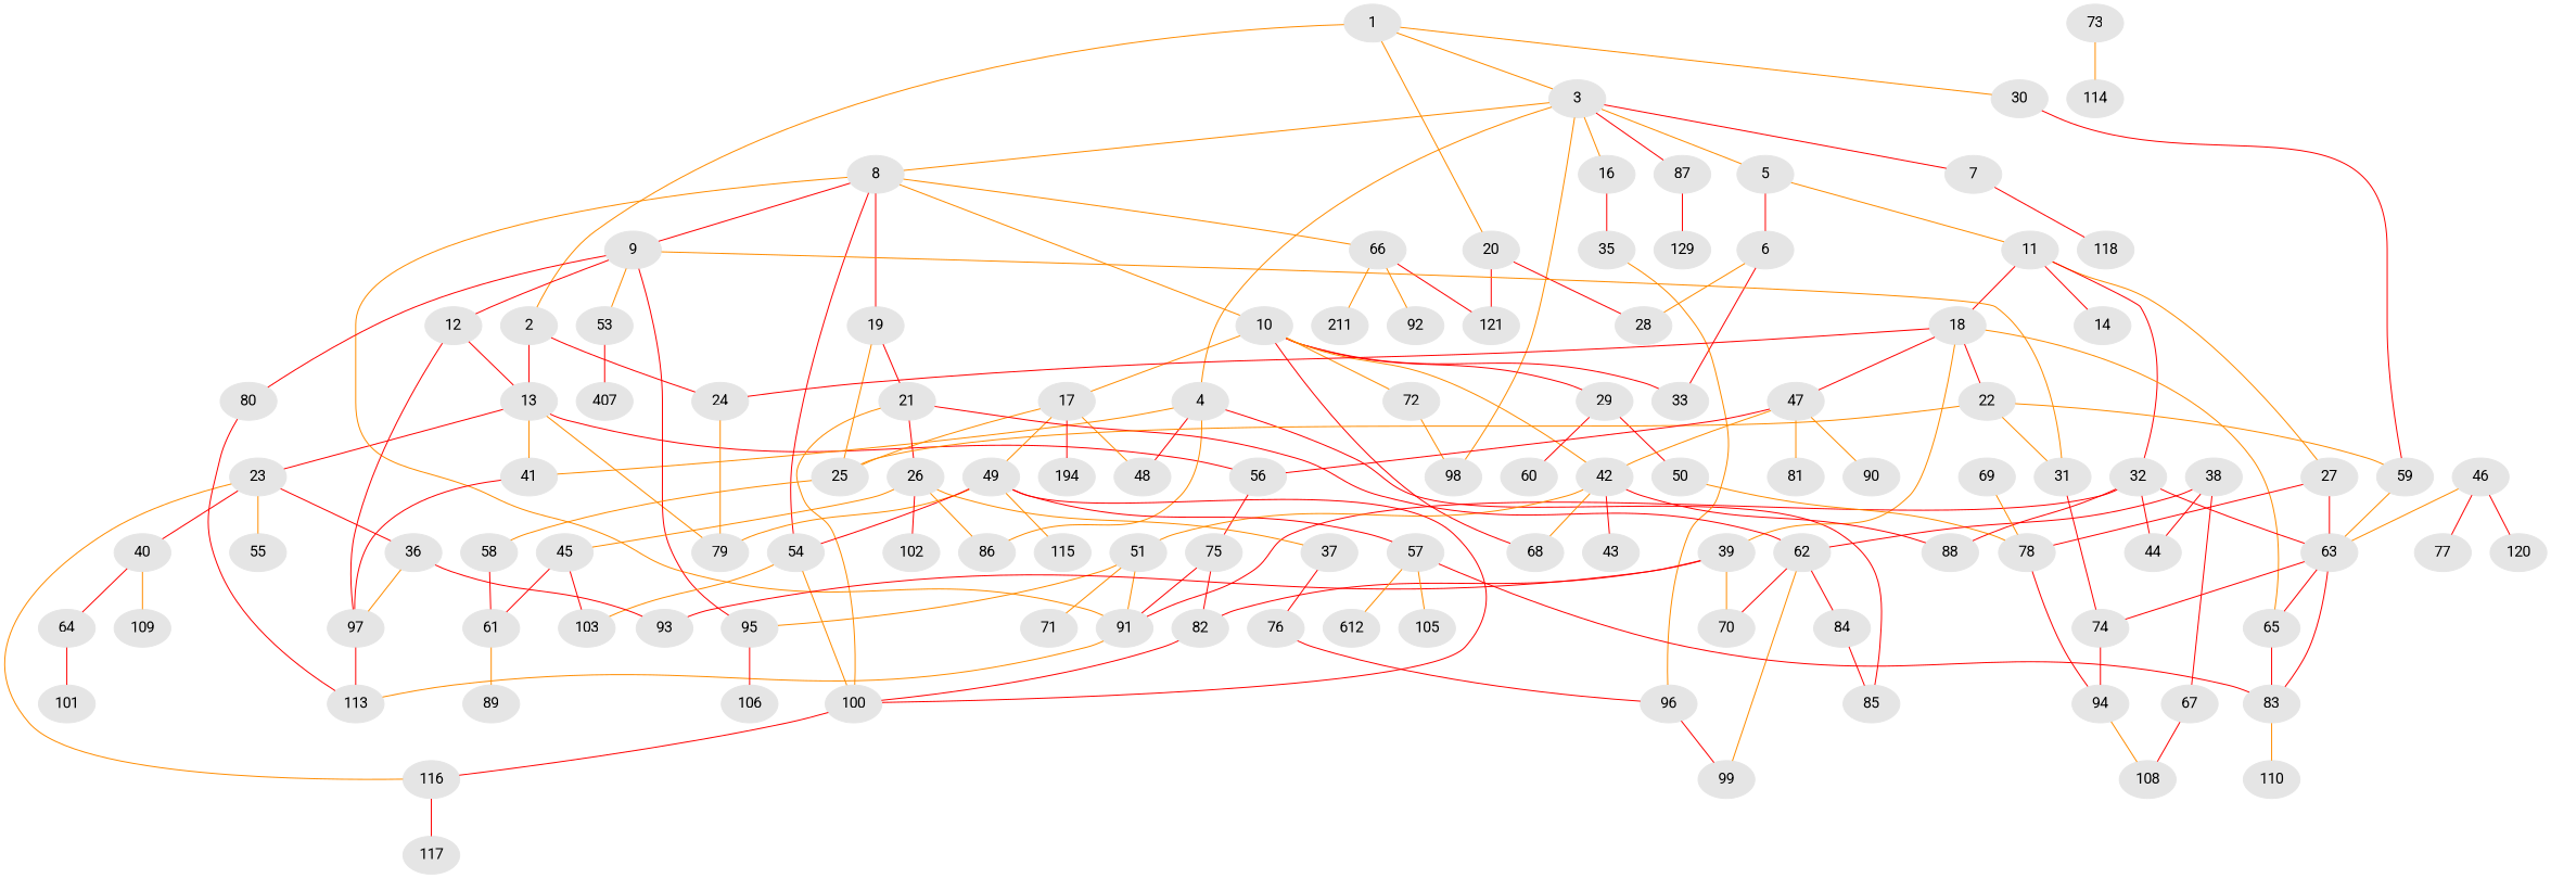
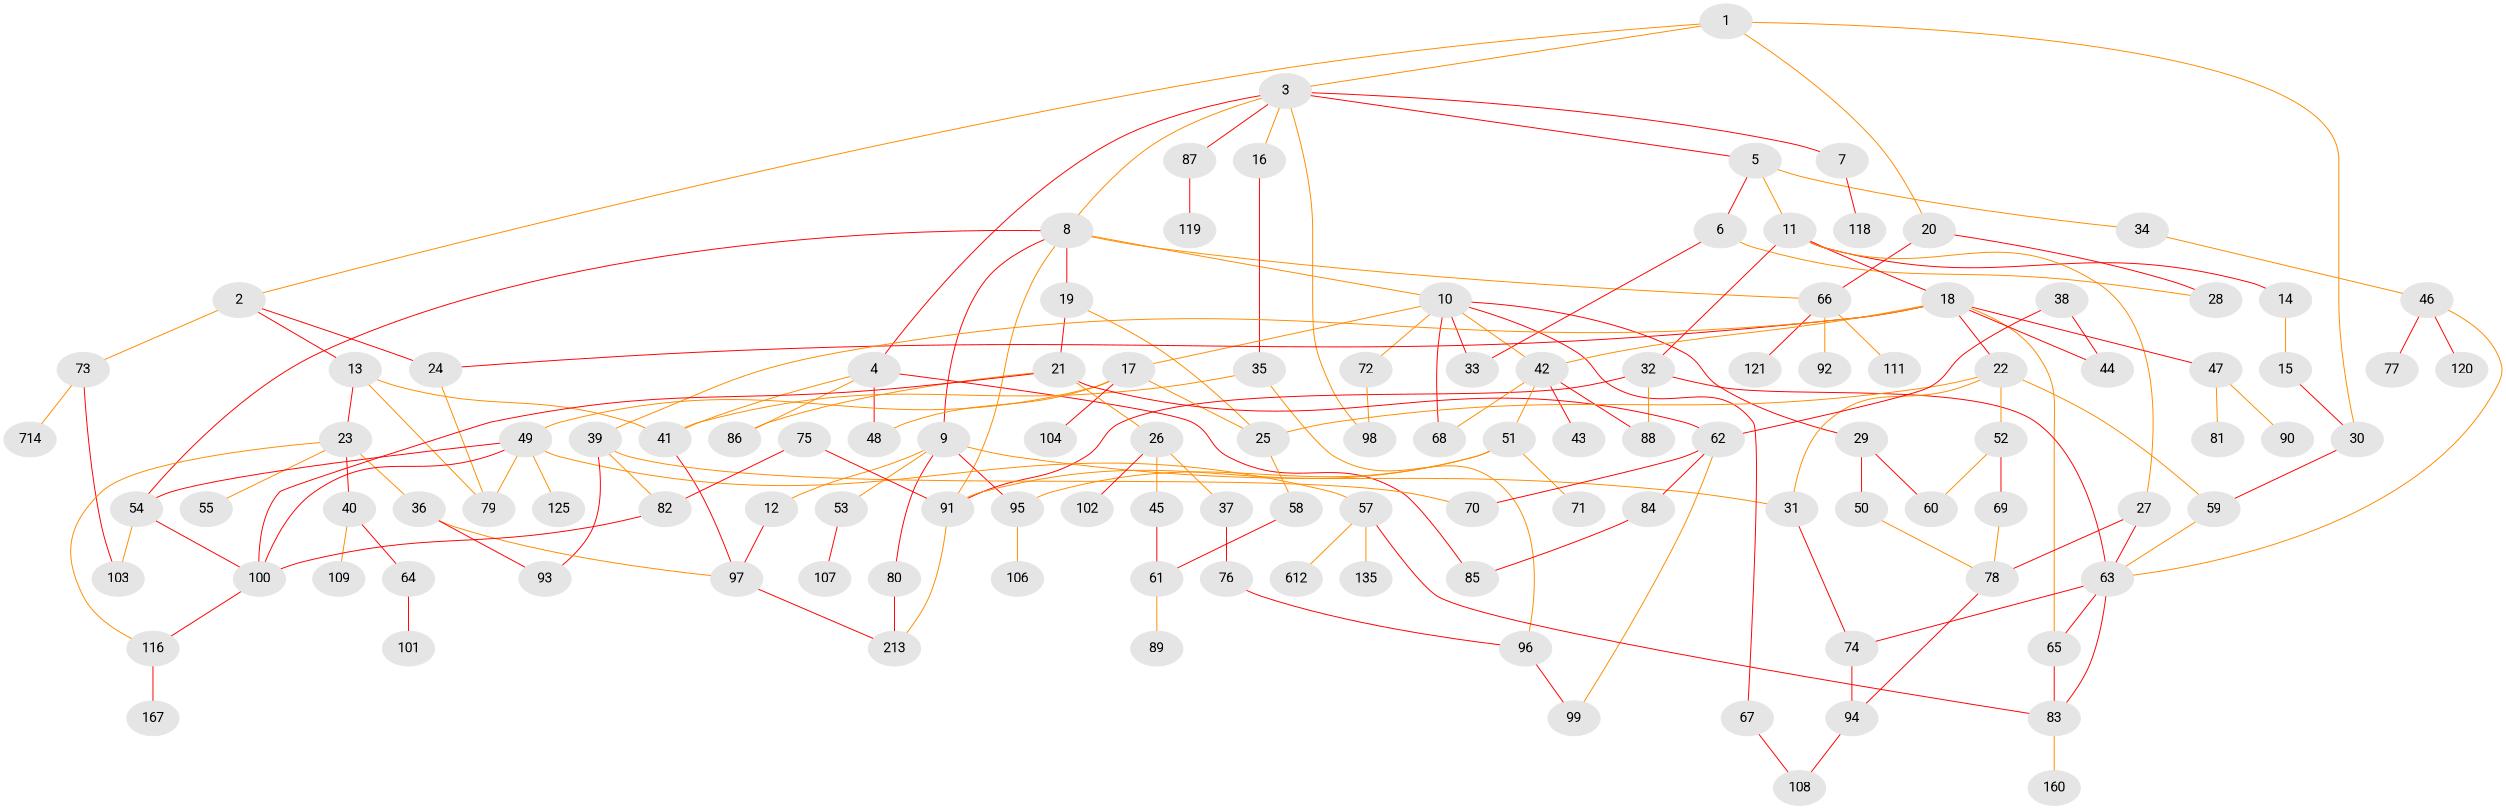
  graph {
    fontname=Roboto
    node [color=gray90 fontname=Roboto style=filled]
    edge [color=red fontname=Roboto]
    1
    2
    3
    20
    30
    13
    24
    73
    4
    5
    7
    8
    16
    87
    98
    28
    66
    59
    41
    23
-   56
    79
    103
-   114
+   114 [label=714]
    48
    85
    86
    6
    11
+   34
    118
    9
    10
    19
    54
    91
    35
-   119 [label=129]
+   119
    97
    33
    14
    18
    27
    32
    46
    12
    31
    53
    80
    95
    17
    29
    42
    67
    68
    72
    25
    21
    100
    92
-   111 [label=211]
+   111
    121
-   113
+   113 [label=213]
    74
-   107 [label=407]
+   107
    106
    49
-   104 [label=194]
+   104
    50
    60
    88
    43
    51
    108
+   15
    22
    39
    47
    65
    63
    78
    44
    36
    40
    55
    116
    75
    96
    58
    38
    62
    57
-   115
+   115 [label=125]
+   52
    93
    70
    82
    81
    90
    83
    26
    37
    45
    102
    84
    99
    69
    64
    109
-   117
+   117 [label=167]
    61
    76
    94
    77
    120
    101
    71
    89
-   105
+   105 [label=135]
    n120 [label=612]
-   110
+   110 [label=160]
    1 -- 2 [color=darkorange]
    1 -- 3 [color=darkorange]
    1 -- 20 [color=darkorange]
    1 -- 30 [color=darkorange]
    2 -- 13
    2 -- 24
-   3 -- 4 [color=darkorange]
-   3 -- 5 [color=darkorange]
+   2 -- 73 [color=darkorange]
+   3 -- 4
+   3 -- 5
    3 -- 7
    3 -- 8 [color=darkorange]
    3 -- 16 [color=darkorange]
    3 -- 87
    3 -- 98 [color=darkorange]
    20 -- 28
-   20 -- 121
+   20 -- 66
    30 -- 59
    13 -- 41 [color=darkorange]
    13 -- 23
-   13 -- 56
    13 -- 79 [color=darkorange]
    24 -- 79 [color=darkorange]
-   45 -- 103
+   73 -- 103
    73 -- 114 [color=darkorange]
    4 -- 41 [color=darkorange]
    4 -- 48
    4 -- 85
    4 -- 86 [color=darkorange]
    5 -- 6
    5 -- 11 [color=darkorange]
+   5 -- 34 [color=darkorange]
    7 -- 118
    8 -- 66 [color=darkorange]
    8 -- 9
    8 -- 10 [color=darkorange]
    8 -- 19
    8 -- 54
    8 -- 91 [color=darkorange]
    16 -- 35
    87 -- 119
    66 -- 92 [color=darkorange]
    66 -- 111 [color=darkorange]
    66 -- 121
    59 -- 63 [color=darkorange]
    41 -- 97
-   23 -- 36
+   23 -- 36 [color=darkorange]
    23 -- 40
    23 -- 55 [color=darkorange]
    23 -- 116 [color=darkorange]
-   56 -- 75
    6 -- 28 [color=darkorange]
    6 -- 33
    11 -- 14
    11 -- 18
    11 -- 27 [color=darkorange]
    11 -- 32
-   9 -- 12
+   34 -- 46 [color=darkorange]
+   9 -- 12 [color=darkorange]
    9 -- 31 [color=darkorange]
    9 -- 53 [color=darkorange]
    9 -- 80
    9 -- 95
    10 -- 33
    10 -- 17 [color=darkorange]
    10 -- 29
    10 -- 42 [color=darkorange]
-   38 -- 67
+   10 -- 67
    10 -- 68
    10 -- 72 [color=darkorange]
    19 -- 25 [color=darkorange]
    19 -- 21
    54 -- 103 [color=darkorange]
-   54 -- 100 [color=darkorange]
+   54 -- 100
    91 -- 113 [color=darkorange]
+   35 -- 41 [color=darkorange]
    35 -- 96 [color=darkorange]
    97 -- 113
+   14 -- 15 [color=darkorange]
    18 -- 24
-   47 -- 42 [color=darkorange]
+   18 -- 42 [color=darkorange]
    18 -- 22
    18 -- 39 [color=darkorange]
    18 -- 47
    18 -- 65 [color=darkorange]
    27 -- 63
    27 -- 78
    32 -- 91
-   32 -- 88
+   32 -- 88 [color=darkorange]
    32 -- 63
-   32 -- 44
+   18 -- 44
    46 -- 63 [color=darkorange]
    46 -- 77
    46 -- 120
-   12 -- 13
    12 -- 97
    31 -- 74
    53 -- 107
    80 -- 113
-   95 -- 106
+   95 -- 106 [color=darkorange]
    17 -- 48 [color=darkorange]
    17 -- 25 [color=darkorange]
    17 -- 49 [color=darkorange]
    17 -- 104
    29 -- 50
    29 -- 60
    42 -- 68 [color=darkorange]
    42 -- 88
    42 -- 43
    42 -- 51 [color=darkorange]
    67 -- 108
    72 -- 98 [color=darkorange]
    25 -- 58 [color=darkorange]
-   21 -- 100 [color=darkorange]
+   21 -- 100
    21 -- 62
-   21 -- 26
+   21 -- 26 [color=darkorange]
    100 -- 116
    74 -- 94
    49 -- 79 [color=darkorange]
    49 -- 54
    49 -- 100
-   49 -- 57
+   49 -- 57 [color=darkorange]
    49 -- 115 [color=darkorange]
    50 -- 78 [color=darkorange]
    51 -- 91 [color=darkorange]
    51 -- 95 [color=darkorange]
    51 -- 71 [color=darkorange]
+   15 -- 30
    22 -- 59 [color=darkorange]
    22 -- 31 [color=darkorange]
    22 -- 25 [color=darkorange]
+   22 -- 52 [color=darkorange]
    39 -- 93
    39 -- 70 [color=darkorange]
-   39 -- 82
-   47 -- 56
+   39 -- 82 [color=darkorange]
    47 -- 81 [color=darkorange]
    47 -- 90 [color=darkorange]
    65 -- 83
    63 -- 74
    63 -- 65
    63 -- 83
    78 -- 94
    36 -- 97 [color=darkorange]
    36 -- 93
    40 -- 64
    40 -- 109 [color=darkorange]
    116 -- 117
    75 -- 91
    75 -- 82
    96 -- 99
    58 -- 61
    38 -- 44
    38 -- 62
    62 -- 70
    62 -- 84
    62 -- 99 [color=darkorange]
    57 -- 83
    57 -- 105 [color=darkorange]
    57 -- n120 [color=darkorange]
+   52 -- 60 [color=darkorange]
+   52 -- 69
    82 -- 100
    83 -- 110 [color=darkorange]
-   26 -- 86 [color=darkorange]
+   21 -- 86 [color=darkorange]
    26 -- 37 [color=darkorange]
    26 -- 45 [color=darkorange]
    26 -- 102
    37 -- 76
    45 -- 61
    84 -- 85
    69 -- 78 [color=darkorange]
    64 -- 101
    61 -- 89 [color=darkorange]
    76 -- 96
-   94 -- 108 [color=darkorange]
+   94 -- 108
  }
